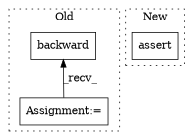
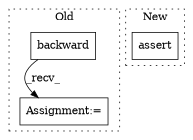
  digraph {
    node [a=32 shape=box]
    n1 [l=10 label=backward s=4110]
    n2 [a=7 l=1 label="Assignment:=" s=3806]
    n3 [l="11,1" label=assert s="3965,3980"]
    subgraph cluster_1 {
      label=Old
      style=dotted
      n1
      n2
    }
    subgraph cluster_2 {
      label=New
      style=dotted
      n3
    }
-   n2 -> n1 [label=_recv_]
+   n1 -> n2 [label=_recv_]
  }
